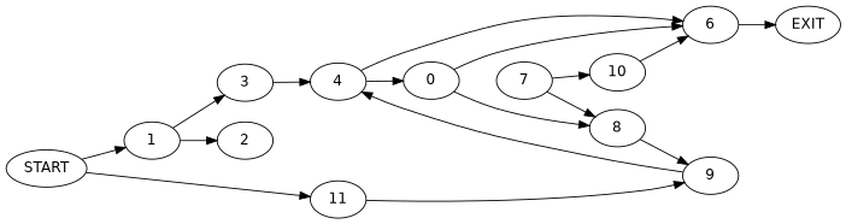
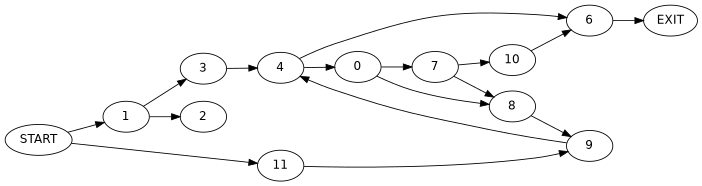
  digraph {
    fontname="DejaVu Sans"
    rankdir=LR
    node [fontname="DejaVu Sans"]
    edge [fontname="DejaVu Sans"]
    n1 [label=START]
    1
    11
    2
    3
    9
    n7 [label=EXIT]
    4
    n9 [label=0]
    6
    7
    8
    10
    n1 -> 1
    n1 -> 11
    1 -> 2
    1 -> 3
    11 -> 9
    3 -> 4
    9 -> 4
    4 -> n9
    4 -> 6
-   n9 -> 6
+   n9 -> 7
    n9 -> 8
    6 -> n7
    7 -> 8
    7 -> 10
    8 -> 9
    10 -> 6
  }
